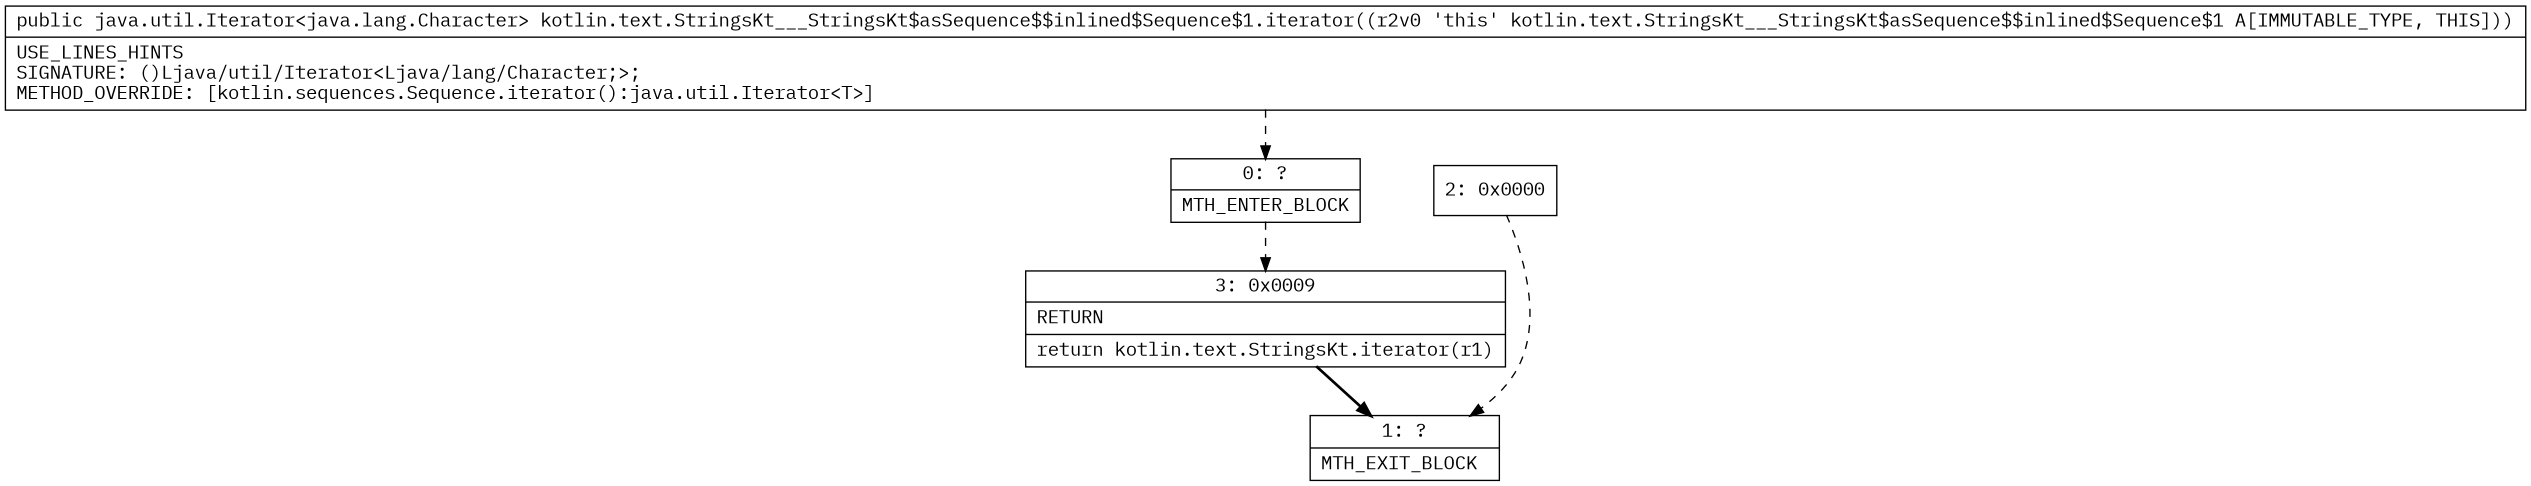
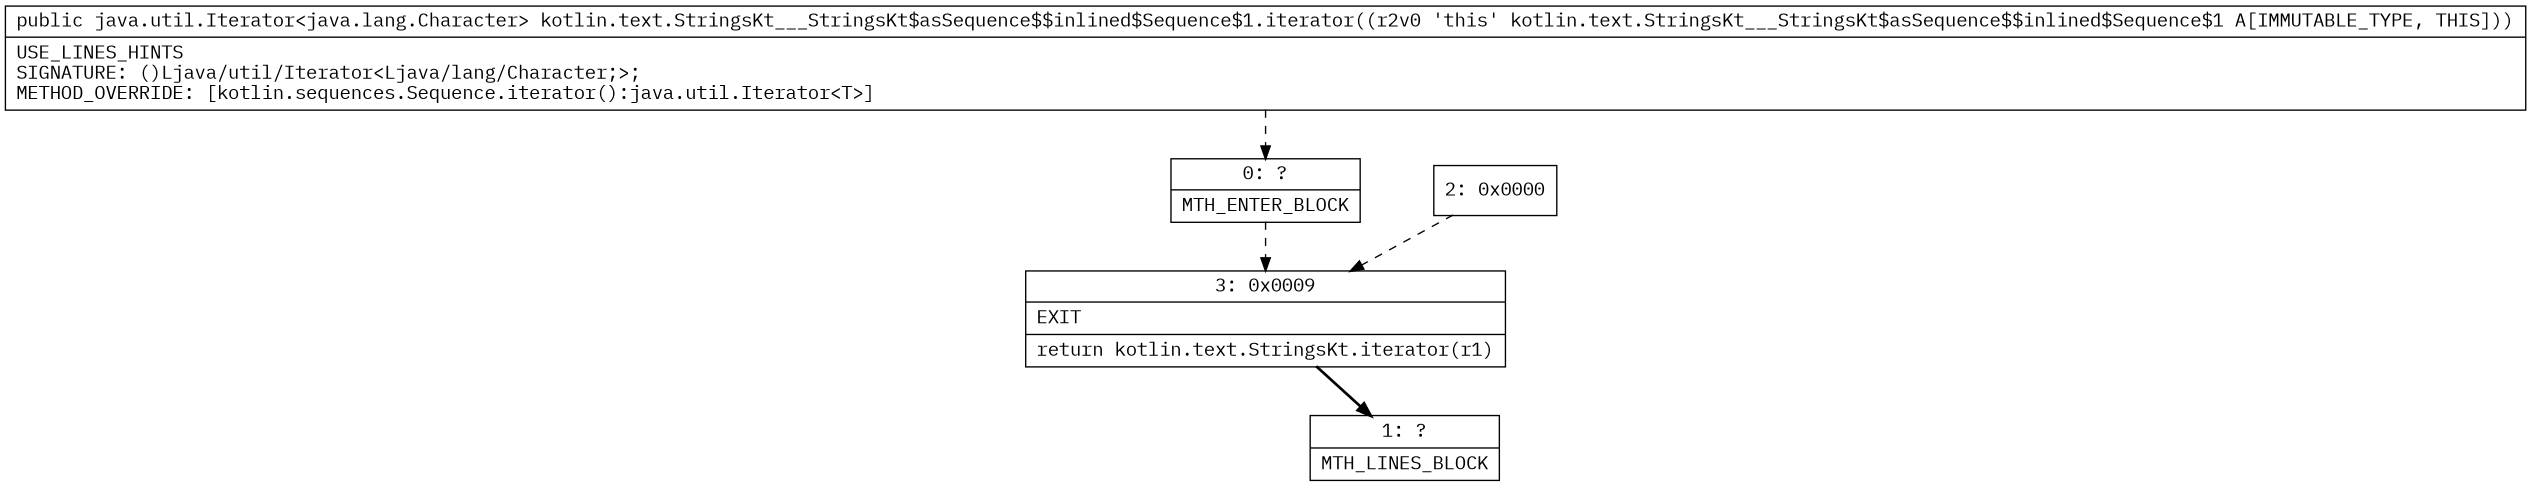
  digraph {
    fontname="IBM Plex Mono"
    node [fontname="IBM Plex Mono" shape=record]
    edge [fontname="IBM Plex Mono" style=dashed]
    n1 [label="{0\:\ ?|MTH_ENTER_BLOCK\l}"]
-   n2 [label="{3\:\ 0x0009|RETURN\l|return kotlin.text.StringsKt.iterator(r1)\l}"]
+   n2 [label="{3\:\ 0x0009|EXIT\l|return kotlin.text.StringsKt.iterator(r1)\l}"]
    n3 [label="{2\:\ 0x0000}"]
-   n4 [label="{1\:\ ?|MTH_EXIT_BLOCK\l}"]
+   n4 [label="{1\:\ ?|MTH_LINES_BLOCK\l}"]
    n5 [label="{public java.util.Iterator\<java.lang.Character\> kotlin.text.StringsKt___StringsKt$asSequence$$inlined$Sequence$1.iterator((r2v0 'this' kotlin.text.StringsKt___StringsKt$asSequence$$inlined$Sequence$1 A[IMMUTABLE_TYPE, THIS]))  | USE_LINES_HINTS\lSIGNATURE: ()Ljava\/util\/Iterator\<Ljava\/lang\/Character;\>;\lMETHOD_OVERRIDE: [kotlin.sequences.Sequence.iterator():java.util.Iterator\<T\>]\l}"]
    n1 -> n2
    n2 -> n4 [style=bold]
-   n3 -> n4
+   n3 -> n2
    n5 -> n1
  }
